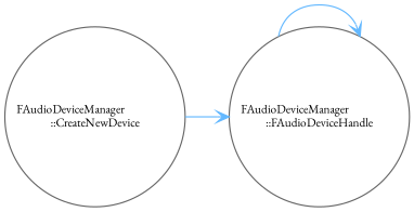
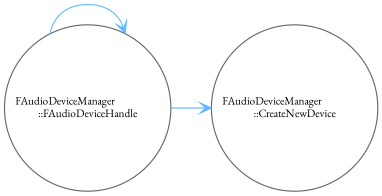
  digraph {
    rankdir=LR
    fontname="EB Garamond"
    node [fillcolor=white fontname="EB Garamond" fontsize=10 shape=circle style=filled]
    edge [color=steelblue1 fontname="EB Garamond" fontsize=10 labelfontname=Helvetica labelfontsize=10 style=solid arrowhead=vee]
    n1 [color=gray40 fontcolor=black height=0.2 label="FAudioDeviceManager\l::CreateNewDevice" width=0.4]
    n2 [color=grey40 height=0.2 label="FAudioDeviceManager\l::FAudioDeviceHandle" width=0.4]
-   n1 -> n2
+   n2 -> n1
    n2 -> n2
  }
